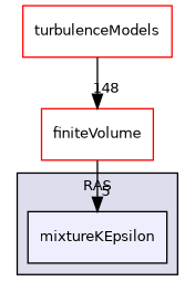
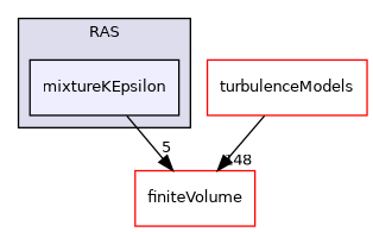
  digraph {
    compound=true
    node [fontname=Helvetica fontsize=10 shape=box color=red]
    edge [labeldistance=1.5 labelfontname=Helvetica labelfontsize=10]
    n1 [fillcolor="#eeeeff" label=mixtureKEpsilon pencolor=black style=filled color=""]
    n2 [label=finiteVolume]
    n3 [label=turbulenceModels]
    subgraph cluster_1 {
      bgcolor="#ddddee"
      fontname=Helvetica
      fontsize=10
      label=RAS
      pencolor=black
      n1
    }
-   n2 -> n1 [headlabel=5]
+   n1 -> n2 [headlabel=5]
    n3 -> n2 [headlabel=148]
  }
